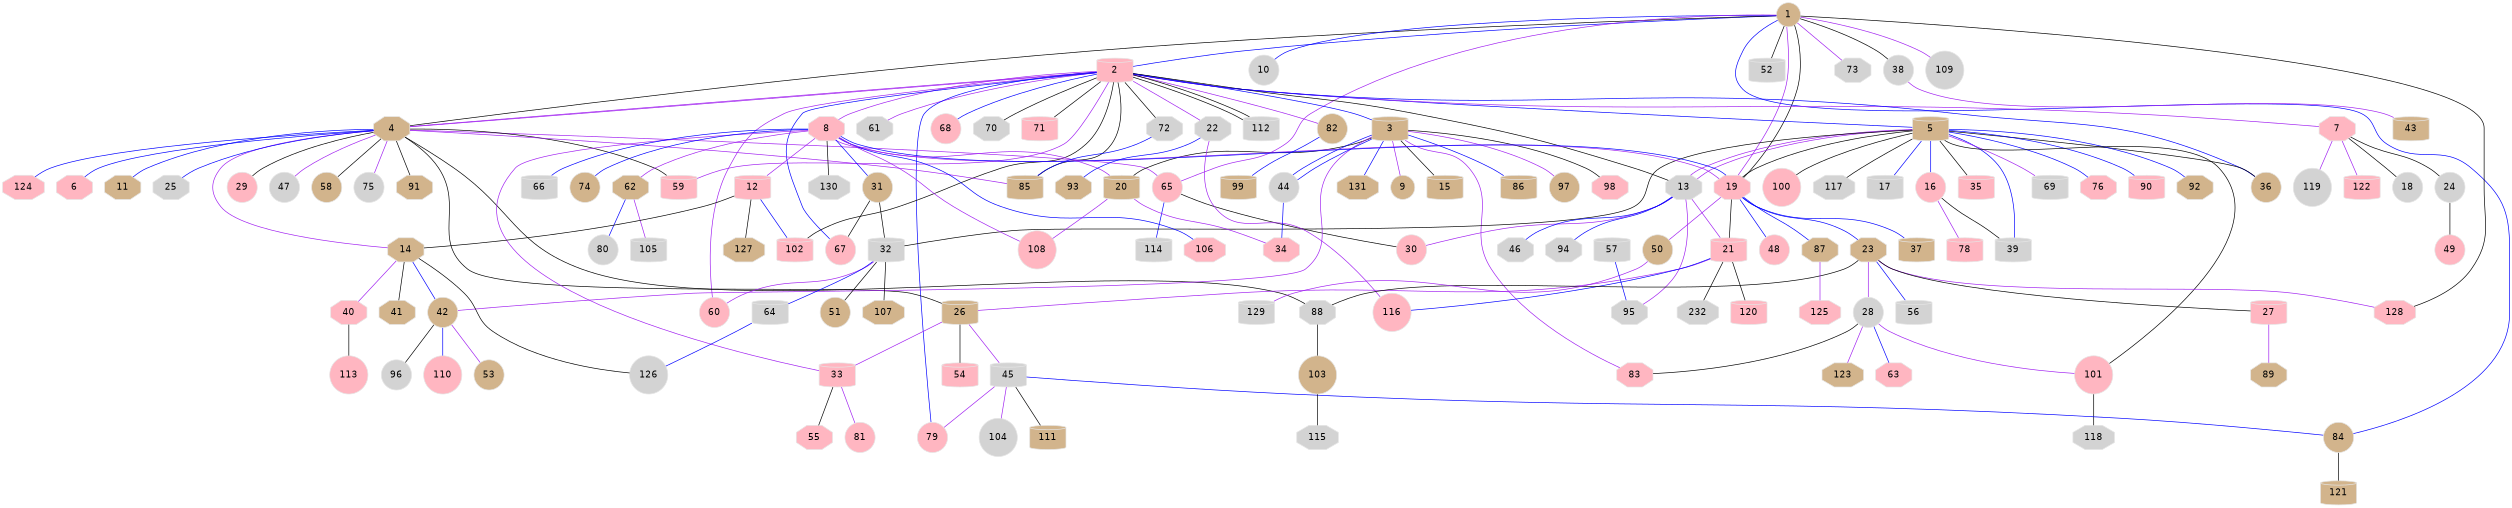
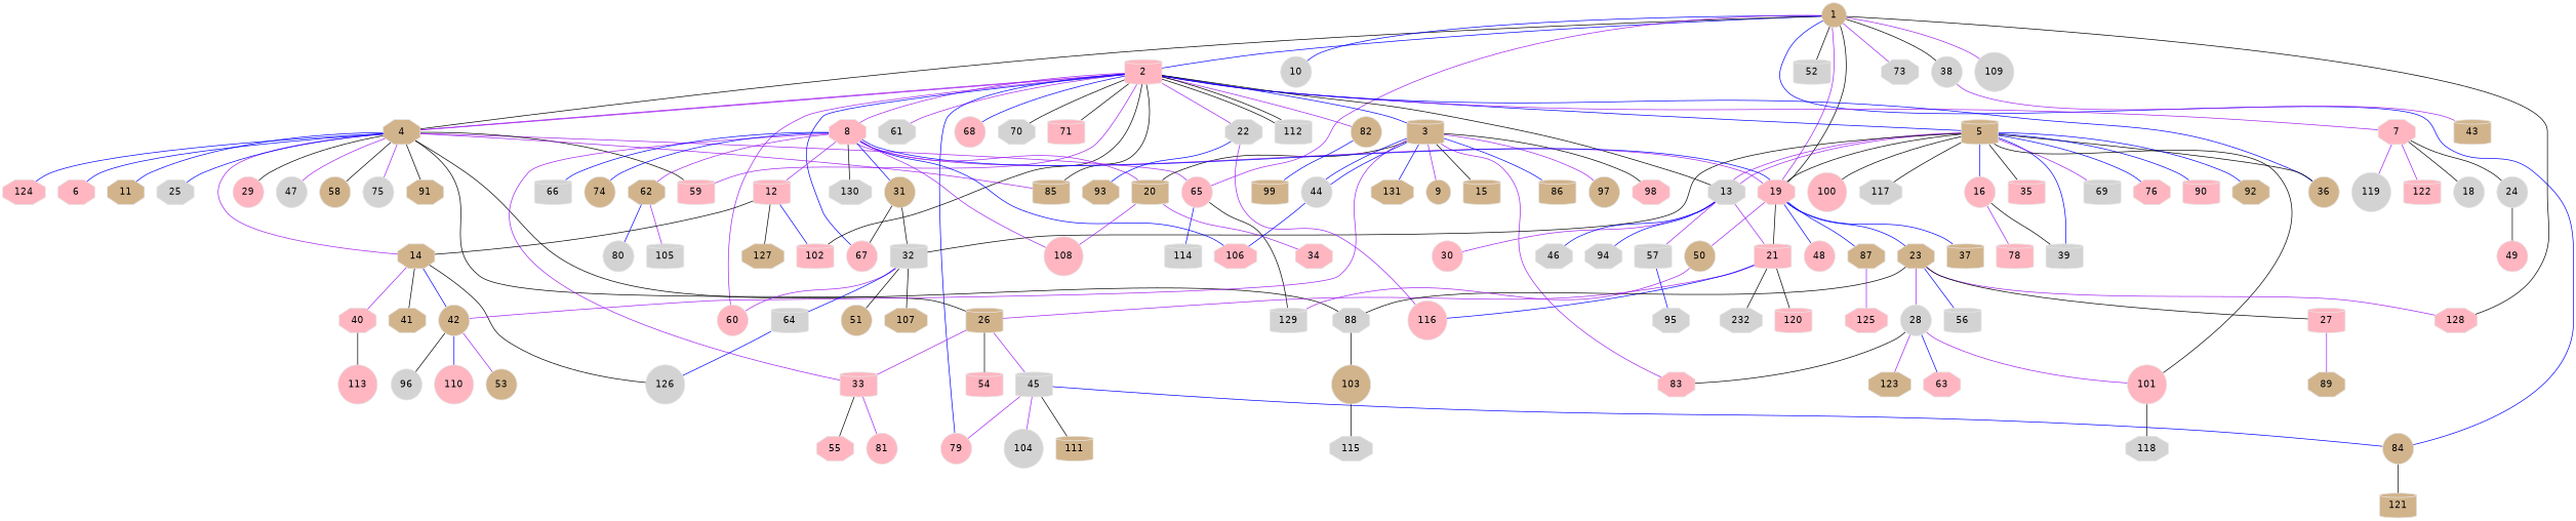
  graph {
    fontname="DejaVu Sans"
    node [color=gray90 fillcolor=lightpink fontname="DejaVu Sans" shape=octagon style=filled]
    edge [color=purple fontname="DejaVu Sans"]
    1 [fillcolor=tan shape=circle]
    2 [shape=cylinder]
    4 [fillcolor=tan]
    10 [fillcolor=lightgrey shape=circle]
    19
    38 [fillcolor=lightgrey shape=circle]
    52 [fillcolor=lightgrey shape=cylinder]
    65 [shape=circle]
    73 [fillcolor=lightgrey]
    84 [fillcolor=tan shape=circle]
    109 [fillcolor=lightgrey shape=circle]
    128
    3 [fillcolor=tan shape=cylinder]
    5 [fillcolor=tan shape=cylinder]
    7
    8
    13 [fillcolor=lightgrey]
    22 [fillcolor=lightgrey]
    36 [fillcolor=tan shape=circle]
    59 [shape=cylinder]
    60 [shape=circle]
    61 [fillcolor=lightgrey]
    67 [shape=circle]
    68 [shape=circle]
    70 [fillcolor=lightgrey]
    71 [shape=cylinder]
-   72 [fillcolor=lightgrey]
    79 [shape=circle]
    82 [fillcolor=tan shape=circle]
    85 [fillcolor=tan shape=cylinder]
    102 [shape=cylinder]
    112 [fillcolor=lightgrey shape=cylinder]
    6
    11 [fillcolor=tan]
    14 [fillcolor=tan]
    25 [fillcolor=lightgrey]
    26 [fillcolor=tan shape=cylinder]
    29 [shape=circle]
    47 [fillcolor=lightgrey shape=circle]
    58 [fillcolor=tan shape=circle]
    75 [fillcolor=lightgrey shape=circle]
    88 [fillcolor=lightgrey]
    91 [fillcolor=tan]
    124
    21 [shape=cylinder]
    23 [fillcolor=tan]
    37 [fillcolor=tan shape=cylinder]
    48 [shape=circle]
    50 [fillcolor=tan shape=circle]
    87 [fillcolor=tan]
    43 [fillcolor=tan shape=cylinder]
    129 [fillcolor=lightgrey shape=cylinder]
    114 [fillcolor=lightgrey shape=cylinder]
    121 [fillcolor=tan shape=cylinder]
    9 [fillcolor=tan shape=circle]
    15 [fillcolor=tan shape=cylinder]
    20 [fillcolor=tan shape=cylinder]
    42 [fillcolor=tan shape=circle]
    44 [fillcolor=lightgrey shape=circle]
    83
    86 [fillcolor=tan shape=cylinder]
    97 [fillcolor=tan shape=circle]
    98
    131 [fillcolor=tan]
    16 [shape=circle]
-   17 [fillcolor=lightgrey shape=cylinder]
    32 [fillcolor=lightgrey shape=cylinder]
    35 [shape=cylinder]
    39 [fillcolor=lightgrey shape=cylinder]
    69 [fillcolor=lightgrey shape=cylinder]
    76
    90 [shape=cylinder]
    92 [fillcolor=tan]
    100 [shape=circle]
    101 [shape=circle]
    117 [fillcolor=lightgrey]
    18 [fillcolor=lightgrey shape=circle]
    24 [fillcolor=lightgrey shape=circle]
    119 [fillcolor=lightgrey shape=circle]
    122 [shape=cylinder]
    62 [fillcolor=tan]
    12 [shape=cylinder]
    31 [fillcolor=tan shape=circle]
    33 [shape=cylinder]
    66 [fillcolor=lightgrey shape=cylinder]
    74 [fillcolor=tan shape=circle]
    106
    108 [shape=circle]
    130 [fillcolor=lightgrey]
    30 [shape=circle]
    46 [fillcolor=lightgrey]
    57 [fillcolor=lightgrey shape=cylinder]
    94 [fillcolor=lightgrey]
    116 [shape=circle]
    93 [fillcolor=tan]
    80 [fillcolor=lightgrey shape=circle]
    105 [fillcolor=lightgrey shape=cylinder]
    99 [fillcolor=tan shape=cylinder]
    34
    53 [fillcolor=tan shape=circle]
    96 [fillcolor=lightgrey shape=circle]
    110 [shape=circle]
    40
    41 [fillcolor=tan]
    126 [fillcolor=lightgrey shape=circle]
    45 [fillcolor=lightgrey shape=cylinder]
    54 [shape=cylinder]
    103 [fillcolor=tan shape=circle]
    78 [shape=cylinder]
    51 [fillcolor=tan shape=circle]
    64 [fillcolor=lightgrey shape=cylinder]
    107 [fillcolor=tan]
    118 [fillcolor=lightgrey]
    49 [shape=circle]
    127 [fillcolor=tan]
    55
    81 [shape=circle]
    120 [shape=cylinder]
    n119 [fillcolor=lightgrey label=232]
    95 [fillcolor=lightgrey]
    113 [shape=circle]
    27 [shape=cylinder]
    28 [fillcolor=lightgrey shape=circle]
    56 [fillcolor=lightgrey shape=cylinder]
    125
    89 [fillcolor=tan]
    63
    123 [fillcolor=tan]
    104 [fillcolor=lightgrey shape=circle]
    111 [fillcolor=tan shape=cylinder]
    115 [fillcolor=lightgrey]
    1 -- 2 [color=blue]
    1 -- 4 [color=black]
    1 -- 10 [color=blue]
    1 -- 19
    1 -- 19 [color=black]
    1 -- 38 [color=black]
    1 -- 52 [color=black]
    1 -- 65
    1 -- 73
    1 -- 84 [color=blue]
    1 -- 109
    1 -- 128 [color=black]
    2 -- 4
    2 -- 4
    2 -- 3 [color=blue]
    2 -- 5 [color=blue]
    2 -- 7
    2 -- 8
    2 -- 13 [color=black]
    2 -- 22
    2 -- 36 [color=blue]
    2 -- 59
    2 -- 60
    2 -- 61
    2 -- 67 [color=blue]
    2 -- 68 [color=blue]
    2 -- 70 [color=black]
    2 -- 71 [color=black]
-   2 -- 72 [color=black]
    2 -- 79 [color=blue]
    2 -- 82
    2 -- 85 [color=black]
    2 -- 102 [color=black]
    2 -- 112 [color=black]
    2 -- 112 [color=black]
    4 -- 65
    4 -- 59 [color=black]
    4 -- 85
    4 -- 6 [color=blue]
    4 -- 11 [color=blue]
    4 -- 14
    4 -- 25 [color=blue]
    4 -- 26 [color=black]
    4 -- 29 [color=black]
    4 -- 47
    4 -- 58 [color=black]
    4 -- 75
    4 -- 88 [color=black]
    4 -- 91 [color=black]
    4 -- 124 [color=blue]
    19 -- 21 [color=black]
    19 -- 23 [color=blue]
    19 -- 37 [color=blue]
    19 -- 48 [color=blue]
    19 -- 50
    19 -- 87 [color=blue]
    38 -- 43
-   65 -- 30 [color=black]
+   65 -- 129 [color=black]
    65 -- 114 [color=blue]
    84 -- 121 [color=black]
    3 -- 9
    3 -- 15 [color=black]
    3 -- 20 [color=black]
    3 -- 42
    3 -- 44 [color=blue]
    3 -- 44 [color=blue]
    3 -- 83
    3 -- 86 [color=blue]
    3 -- 97
    3 -- 98 [color=black]
    3 -- 131 [color=blue]
    5 -- 19 [color=black]
    5 -- 13
    5 -- 13
    5 -- 36 [color=black]
    5 -- 16 [color=blue]
-   5 -- 17 [color=blue]
    5 -- 32 [color=black]
    5 -- 35 [color=black]
    5 -- 39 [color=blue]
    5 -- 69
    5 -- 76 [color=blue]
    5 -- 90 [color=blue]
    5 -- 92 [color=blue]
    5 -- 100 [color=black]
    5 -- 101 [color=black]
    5 -- 117 [color=black]
    7 -- 18 [color=black]
    7 -- 24 [color=black]
    7 -- 119
    7 -- 122
    8 -- 19
    8 -- 19 [color=blue]
    8 -- 20
    8 -- 62
    8 -- 12
    8 -- 31 [color=blue]
    8 -- 33
    8 -- 66 [color=blue]
    8 -- 74 [color=blue]
    8 -- 106 [color=blue]
    8 -- 108
    8 -- 130 [color=black]
    13 -- 21
    13 -- 30
    13 -- 46 [color=blue]
-   13 -- 95
+   13 -- 57
    13 -- 94 [color=blue]
    22 -- 116
    22 -- 93 [color=blue]
-   72 -- 85 [color=blue]
    82 -- 99 [color=blue]
    14 -- 42 [color=blue]
    14 -- 40
    14 -- 41 [color=black]
    14 -- 126 [color=black]
    26 -- 33
    26 -- 45
    26 -- 54 [color=black]
    88 -- 103 [color=black]
    21 -- 26
    21 -- 116 [color=blue]
    21 -- 120 [color=black]
    21 -- n119 [color=black]
    23 -- 128
    23 -- 88 [color=black]
    23 -- 27 [color=black]
    23 -- 28
    23 -- 56 [color=blue]
    50 -- 129
    87 -- 125
    20 -- 108
    20 -- 34
    42 -- 53
    42 -- 96 [color=black]
    42 -- 110 [color=blue]
-   44 -- 34 [color=blue]
+   44 -- 106 [color=blue]
    16 -- 39 [color=black]
    16 -- 78
    32 -- 60
    32 -- 51 [color=black]
    32 -- 64 [color=blue]
    32 -- 107 [color=black]
    101 -- 118 [color=black]
    24 -- 49 [color=black]
    62 -- 80 [color=blue]
    62 -- 105
    12 -- 102 [color=blue]
    12 -- 14 [color=black]
    12 -- 127 [color=black]
    31 -- 67 [color=black]
    31 -- 32 [color=black]
    33 -- 55 [color=black]
    33 -- 81
    57 -- 95 [color=blue]
    40 -- 113 [color=black]
    45 -- 84 [color=blue]
    45 -- 79
    45 -- 104
    45 -- 111 [color=black]
    103 -- 115 [color=black]
    64 -- 126 [color=blue]
    27 -- 89
    28 -- 83 [color=black]
    28 -- 101
    28 -- 63 [color=blue]
    28 -- 123
  }
